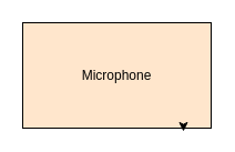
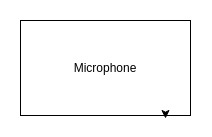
  <mxCell id="0" />
  <mxCell id="1" parent="0" />
- <mxCell id="2" value="Microphone" style="rounded=0;whiteSpace=wrap;html=1;fillColor=#ffe6cc;" vertex="1" parent="1"><mxGeometry x="20" y="20" width="170" height="95" as="geometry" /></mxCell>
+ <mxCell id="2" value="Microphone" style="rounded=0;whiteSpace=wrap;html=1;" vertex="1" parent="1"><mxGeometry x="20" y="20" width="170" height="95" as="geometry" /></mxCell>
  <mxCell id="3" style="edgeStyle=orthogonalEdgeStyle;rounded=0;orthogonalLoop=1;jettySize=auto;html=1;exitX=0.75;exitY=1;exitDx=0;exitDy=0;entryX=0.853;entryY=1.032;entryDx=0;entryDy=0;entryPerimeter=0;" edge="1" parent="1" source="2" target="2"><mxGeometry relative="1" as="geometry" /></mxCell>
